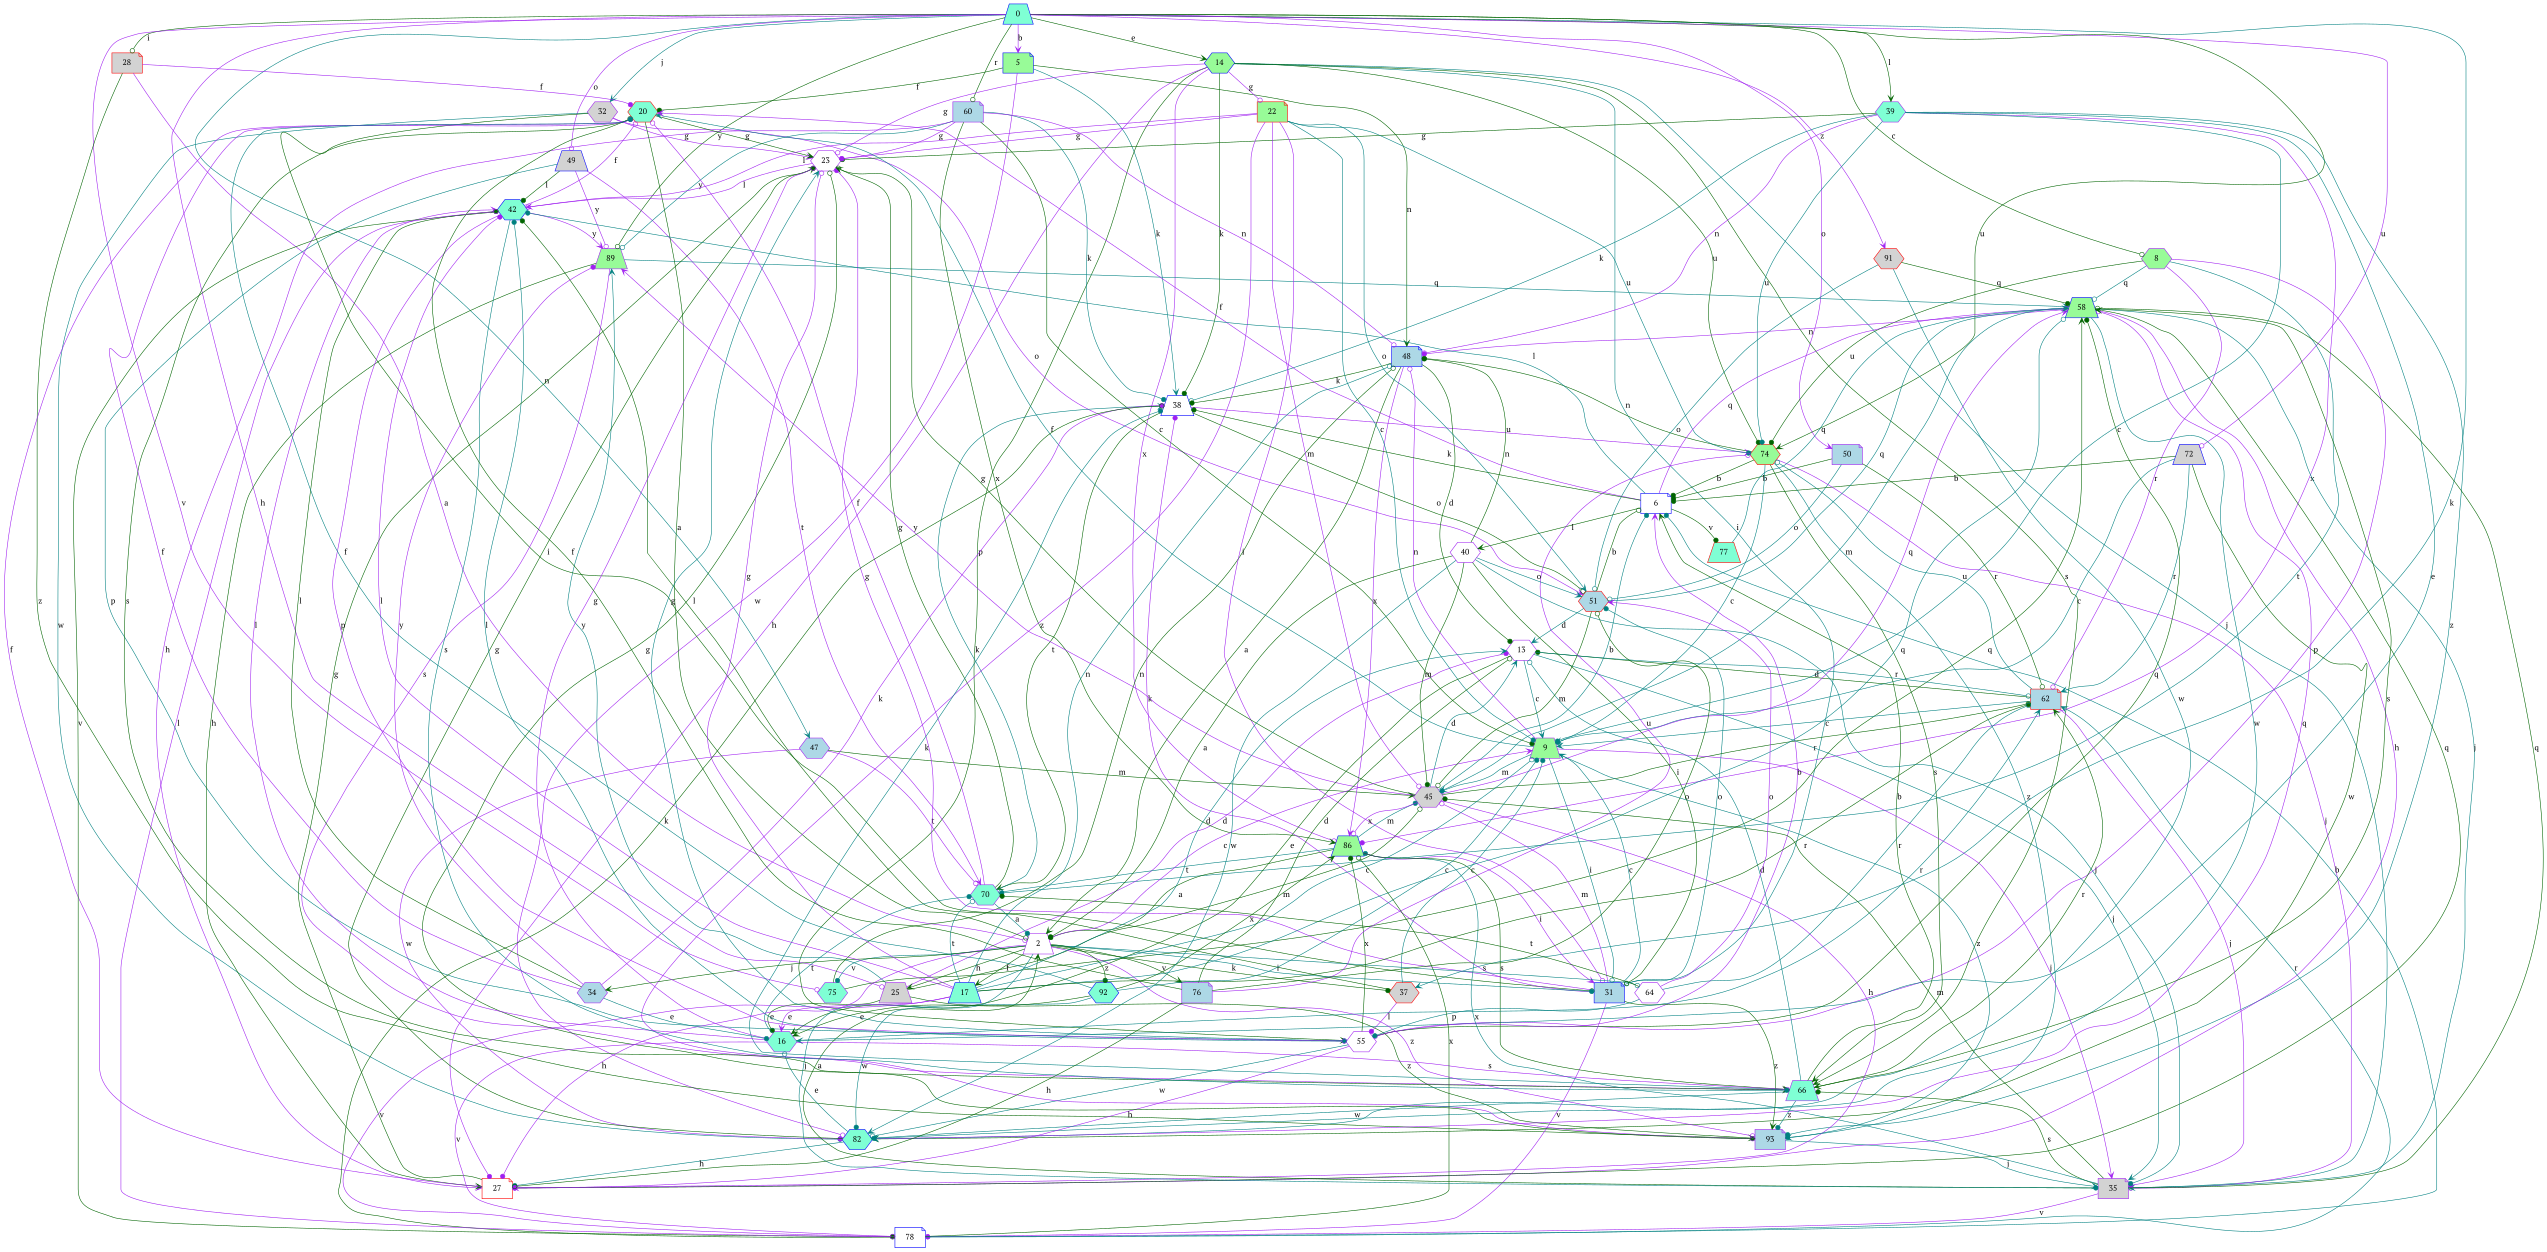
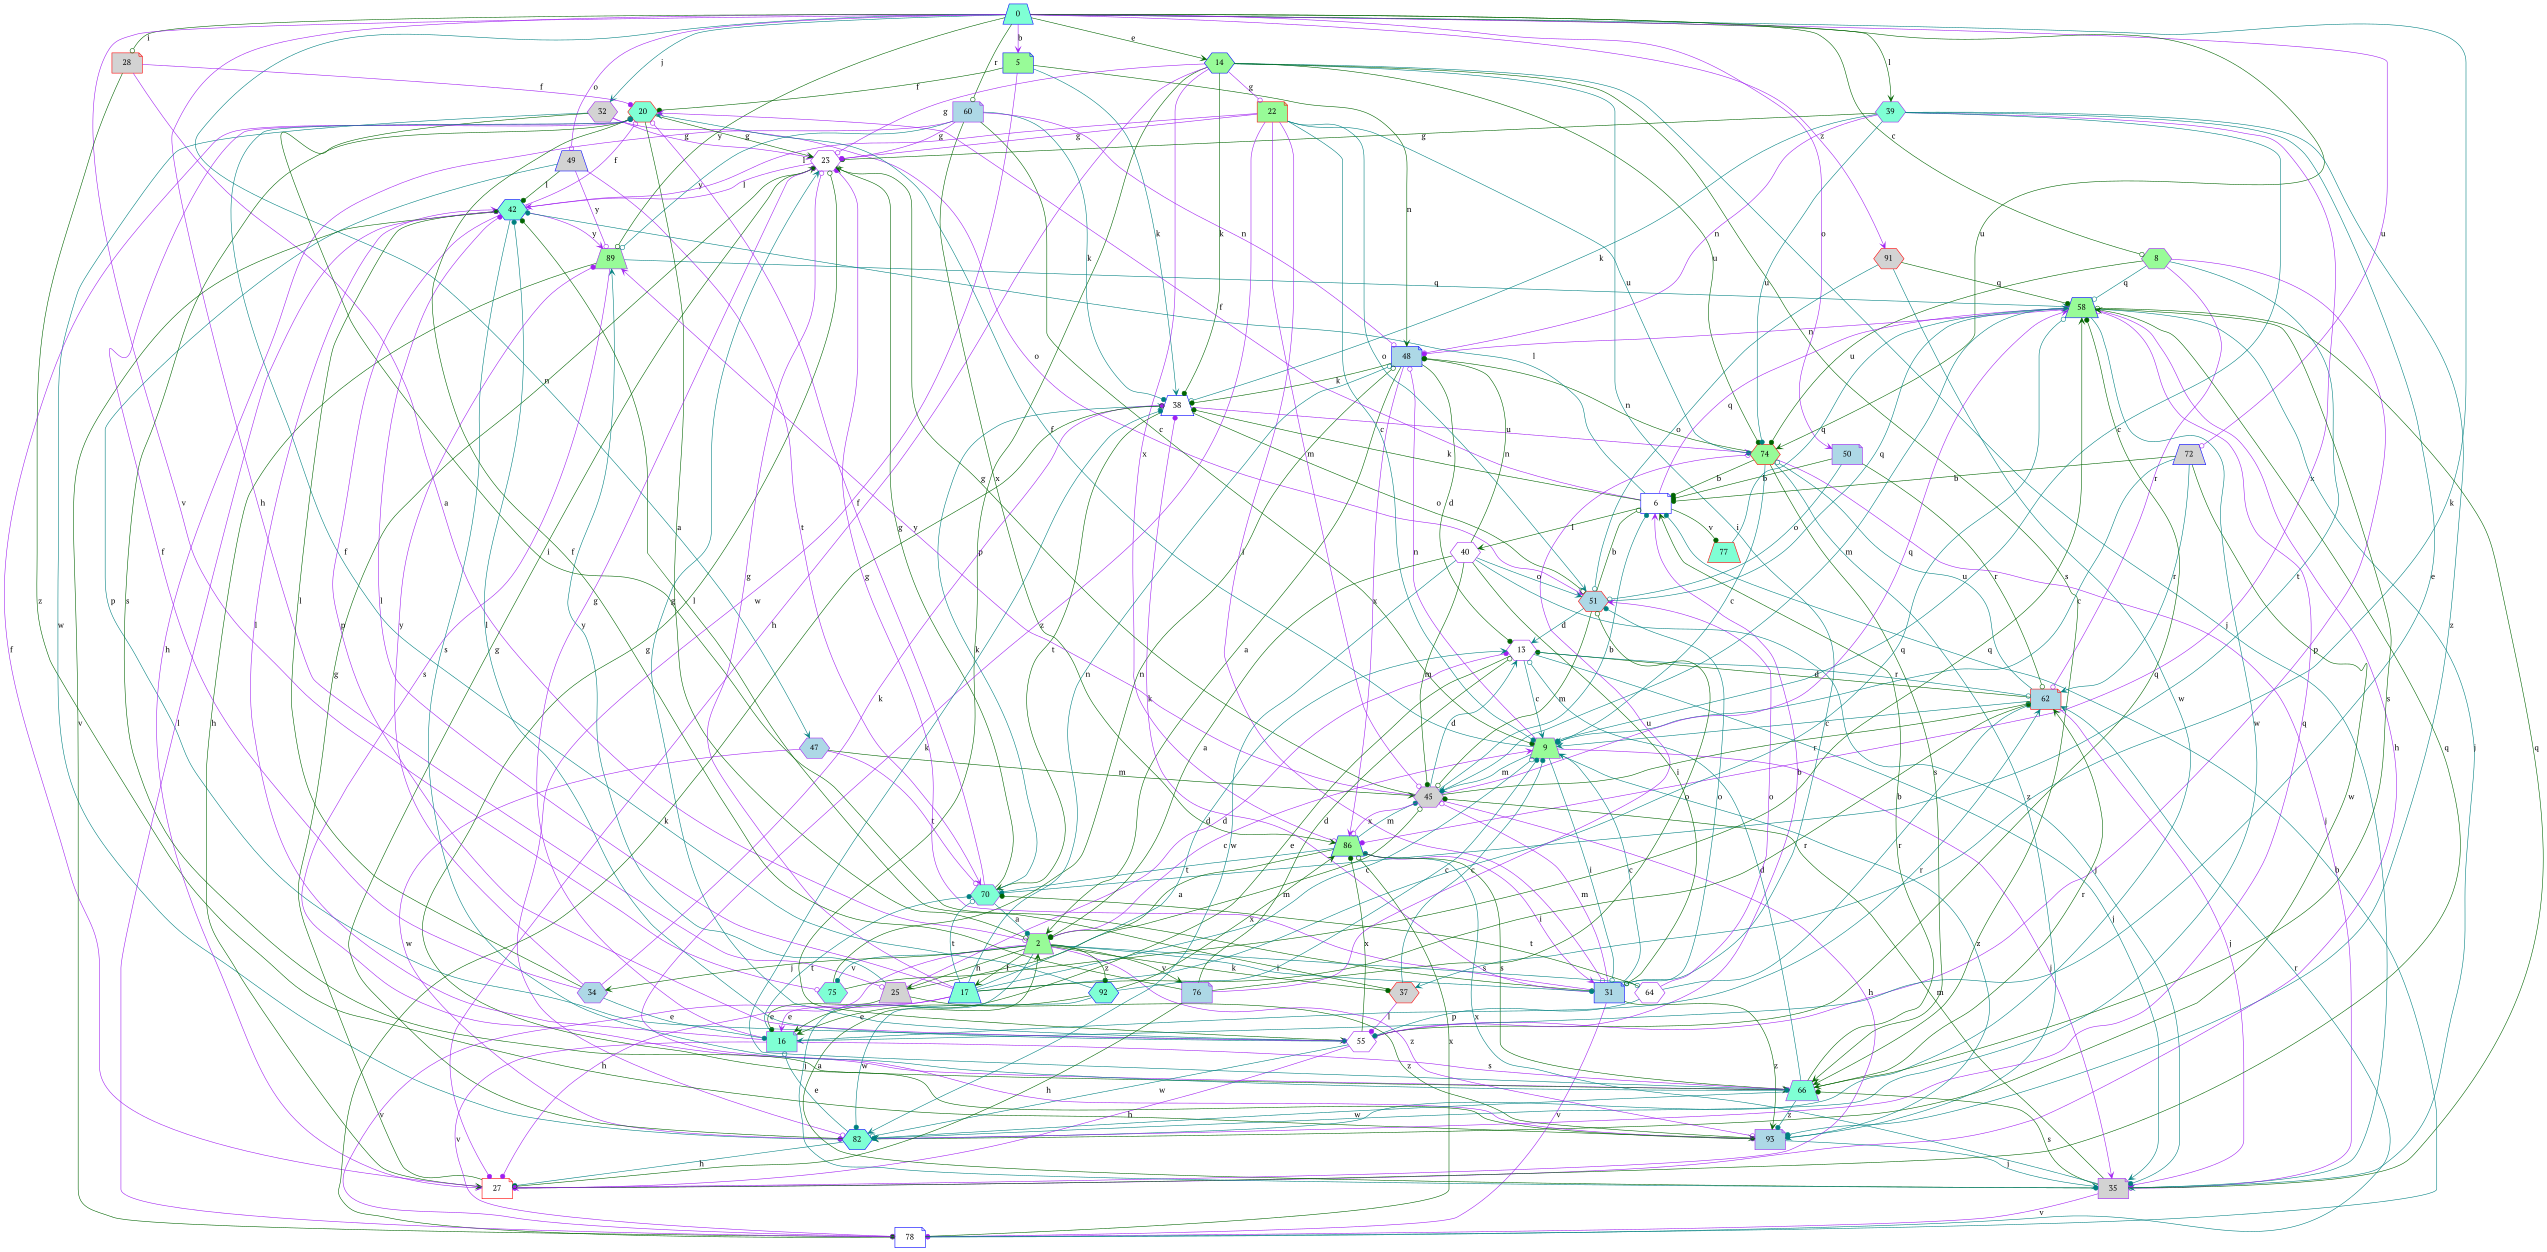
  strict digraph {
    fontname="PT Serif"
    node [color=purple fillcolor=aquamarine fontname="PT Serif" shape=hexagon style=filled]
    edge [arrowhead=dot color=darkgreen fontname="PT Serif"]
    0 [color=blue shape=trapezium]
    5 [color=blue fillcolor=palegreen shape=note]
    8 [fillcolor=palegreen]
    14 [color=blue fillcolor=palegreen]
    25 [fillcolor=lightgrey shape=trapezium]
    28 [color=red fillcolor=lightgrey shape=note]
    32 [fillcolor=lightgrey]
    37 [color=red fillcolor=lightgrey]
    39
    47 [fillcolor=lightblue]
    49 [color=blue fillcolor=lightgrey shape=trapezium]
    50 [fillcolor=lightblue shape=note]
    60 [fillcolor=lightblue shape=note]
    72 [color=blue fillcolor=lightgrey shape=trapezium]
    74 [color=red fillcolor=palegreen]
    75
    89 [fillcolor=palegreen shape=trapezium]
    91 [color=red fillcolor=lightgrey]
    20 [color=red]
    38 [color=blue fillcolor=white shape=trapezium]
    48 [color=blue fillcolor=lightblue shape=note]
    82 [color=blue]
    58 [color=blue fillcolor=palegreen shape=trapezium]
    55 [fillcolor=white]
    62 [color=red fillcolor=lightblue shape=note]
    70
    27 [color=red fillcolor=white shape=note]
    31 [color=blue fillcolor=lightblue shape=note]
    35 [fillcolor=lightgrey shape=note]
    22 [color=red fillcolor=palegreen shape=note]
    23 [fillcolor=white]
    66 [shape=trapezium]
    86 [color=blue fillcolor=palegreen shape=trapezium]
    93 [fillcolor=lightblue shape=note]
    45 [fillcolor=lightgrey]
    13 [fillcolor=white]
-   16
-   2 [fillcolor=white shape=trapezium]
+   16 [shape=note]
+   2 [fillcolor=palegreen shape=trapezium]
    51 [color=red fillcolor=lightblue]
    9 [fillcolor=palegreen shape=trapezium]
    42 [color=blue]
    6 [color=blue fillcolor=white shape=note]
    17 [color=blue shape=trapezium]
    34 [fillcolor=lightblue]
    64 [fillcolor=white]
    76 [fillcolor=lightblue shape=note]
    92 [color=blue]
    78 [color=blue fillcolor=white shape=note]
    40 [fillcolor=white]
    77 [color=red shape=trapezium]
    0 -> 5 [arrowhead=vee color=purple label=b]
    0 -> 8 [arrowhead=odot label=c]
    0 -> 14 [arrowhead=vee label=e]
    0 -> 25 [arrowhead=odot color=purple label=h]
    0 -> 28 [arrowhead=odot label=i]
    0 -> 32 [arrowhead=vee color=teal label=j]
    0 -> 37 [arrowhead=vee color=teal label=k]
    0 -> 39 [arrowhead=vee label=l]
    0 -> 47 [arrowhead=vee color=teal label=n]
    0 -> 49 [arrowhead=odot color=purple label=o]
    0 -> 50 [arrowhead=vee color=purple label=o]
    0 -> 60 [arrowhead=odot label=r]
    0 -> 72 [arrowhead=odot color=purple label=u]
    0 -> 74 [arrowhead=vee label=u]
    0 -> 75 [arrowhead=odot color=purple label=v]
    0 -> 89 [arrowhead=odot label=y]
    0 -> 91 [arrowhead=vee color=purple label=z]
    5 -> 20 [label=f]
    5 -> 38 [arrowhead=vee color=teal label=k]
    5 -> 48 [arrowhead=vee label=n]
    5 -> 82 [arrowhead=odot color=purple label=w]
    8 -> 74 [label=u]
    8 -> 58 [arrowhead=odot color=teal label=q]
    8 -> 55 [arrowhead=odot color=purple label=p]
    8 -> 62 [arrowhead=odot color=purple label=r]
    8 -> 70 [color=teal label=t]
    14 -> 74 [label=u]
    14 -> 38 [label=k]
    14 -> 55 [arrowhead=vee label=p]
    14 -> 27 [color=purple label=h]
    14 -> 31 [arrowhead=odot color=teal label=i]
    14 -> 35 [arrowhead=vee color=teal label=j]
    14 -> 22 [arrowhead=odot color=purple label=g]
    14 -> 23 [arrowhead=odot color=purple label=g]
    14 -> 66 [arrowhead=vee label=s]
    14 -> 86 [arrowhead=odot color=purple label=x]
    25 -> 89 [arrowhead=vee color=teal label=y]
    25 -> 93 [arrowhead=vee label=z]
    25 -> 45 [arrowhead=odot label=m]
    25 -> 13 [color=purple label=d]
    25 -> 16 [label=e]
    28 -> 20 [color=purple label=f]
    28 -> 93 [label=z]
    28 -> 2 [arrowhead=odot color=purple label=a]
    32 -> 82 [color=teal label=w]
    32 -> 31 [arrowhead=odot label=i]
    32 -> 23 [arrowhead=vee color=purple label=g]
    32 -> 51 [arrowhead=vee color=purple label=o]
    37 -> 55 [color=purple label=l]
    37 -> 9 [color=teal label=c]
    37 -> 42 [label=l]
    39 -> 74 [color=teal label=u]
    39 -> 38 [arrowhead=odot color=teal label=k]
    39 -> 48 [arrowhead=odot color=purple label=n]
    39 -> 23 [label=g]
    39 -> 86 [color=purple label=x]
    39 -> 93 [color=teal label=z]
    39 -> 16 [arrowhead=vee color=teal label=e]
    39 -> 9 [color=teal label=c]
    47 -> 82 [color=purple label=w]
    47 -> 70 [arrowhead=odot color=purple label=t]
    47 -> 45 [arrowhead=vee label=m]
    49 -> 89 [arrowhead=odot color=purple label=y]
    49 -> 55 [color=teal label=p]
    49 -> 70 [arrowhead=vee color=purple label=t]
    49 -> 42 [label=l]
    50 -> 62 [arrowhead=odot label=r]
    50 -> 51 [arrowhead=odot color=teal label=o]
    50 -> 6 [label=b]
    60 -> 89 [arrowhead=odot color=teal label=y]
    60 -> 38 [color=teal label=k]
    60 -> 48 [arrowhead=odot color=purple label=n]
    60 -> 27 [arrowhead=vee color=purple label=h]
    60 -> 23 [arrowhead=odot color=purple label=g]
    60 -> 86 [arrowhead=vee label=x]
    60 -> 9 [label=c]
    72 -> 82 [arrowhead=vee label=w]
    72 -> 62 [arrowhead=vee color=teal label=r]
    72 -> 9 [arrowhead=vee color=teal label=c]
    72 -> 6 [label=b]
    74 -> 48 [label=n]
    74 -> 35 [arrowhead=odot color=purple label=j]
    74 -> 66 [arrowhead=vee label=s]
    74 -> 93 [color=teal label=z]
    74 -> 9 [color=teal label=c]
    74 -> 6 [label=b]
    75 -> 48 [arrowhead=odot label=n]
    75 -> 58 [arrowhead=vee label=q]
    89 -> 58 [arrowhead=vee color=teal label=q]
    89 -> 27 [arrowhead=vee label=h]
    89 -> 66 [arrowhead=vee color=purple label=s]
    91 -> 82 [arrowhead=vee color=teal label=w]
    91 -> 58 [label=q]
    91 -> 51 [arrowhead=odot color=teal label=o]
    20 -> 23 [arrowhead=vee label=g]
    20 -> 66 [arrowhead=vee label=s]
    20 -> 2 [arrowhead=odot label=a]
    38 -> 74 [arrowhead=vee color=purple label=u]
    38 -> 70 [arrowhead=vee label=t]
    38 -> 51 [arrowhead=odot label=o]
    48 -> 38 [label=k]
    48 -> 86 [arrowhead=vee color=purple label=x]
    48 -> 13 [label=d]
    48 -> 2 [arrowhead=vee label=a]
    82 -> 58 [arrowhead=odot color=purple label=q]
    82 -> 27 [color=teal label=h]
    82 -> 23 [label=g]
    82 -> 16 [arrowhead=odot color=teal label=e]
    58 -> 48 [color=purple label=n]
    58 -> 82 [color=teal label=w]
    58 -> 27 [arrowhead=vee color=purple label=h]
    58 -> 35 [arrowhead=odot color=teal label=j]
    58 -> 66 [arrowhead=vee label=s]
    58 -> 45 [arrowhead=vee color=teal label=m]
    55 -> 82 [arrowhead=odot color=teal label=w]
    55 -> 58 [label=q]
    55 -> 27 [color=purple label=h]
    55 -> 23 [arrowhead=vee color=teal label=g]
    55 -> 86 [label=x]
    55 -> 42 [color=teal label=l]
    55 -> 6 [arrowhead=vee color=purple label=b]
    62 -> 74 [arrowhead=odot color=teal label=u]
    62 -> 35 [color=purple label=j]
    62 -> 13 [label=d]
    62 -> 9 [arrowhead=vee color=teal label=c]
    70 -> 20 [arrowhead=odot color=purple label=f]
    70 -> 38 [arrowhead=vee color=teal label=k]
    70 -> 23 [arrowhead=odot label=g]
    70 -> 2 [color=teal label=a]
    27 -> 20 [arrowhead=odot color=purple label=f]
    27 -> 58 [arrowhead=vee label=q]
    27 -> 23 [arrowhead=vee label=g]
    31 -> 38 [color=purple label=k]
    31 -> 23 [color=purple label=g]
    31 -> 93 [arrowhead=vee label=z]
    31 -> 45 [arrowhead=odot color=purple label=m]
    31 -> 51 [color=teal label=o]
    31 -> 9 [arrowhead=vee color=teal label=c]
    31 -> 78 [arrowhead=odot color=purple label=v]
    35 -> 58 [arrowhead=odot label=q]
    35 -> 66 [label=s]
    35 -> 86 [color=teal label=x]
    35 -> 45 [label=m]
    35 -> 2 [arrowhead=vee label=a]
    35 -> 78 [color=purple label=v]
    22 -> 74 [color=teal label=u]
    22 -> 31 [arrowhead=odot color=purple label=i]
    22 -> 23 [color=purple label=g]
    22 -> 93 [arrowhead=odot color=purple label=z]
    22 -> 45 [arrowhead=odot color=purple label=m]
    22 -> 51 [arrowhead=vee color=teal label=o]
    22 -> 9 [color=teal label=c]
    22 -> 42 [arrowhead=vee color=purple label=l]
    23 -> 42 [arrowhead=odot color=purple label=l]
    66 -> 38 [color=teal label=k]
    66 -> 82 [arrowhead=vee color=teal label=w]
    66 -> 62 [arrowhead=vee label=r]
    66 -> 93 [color=teal label=z]
    66 -> 13 [arrowhead=odot color=teal label=d]
    66 -> 6 [arrowhead=vee label=b]
    86 -> 70 [arrowhead=odot color=teal label=t]
    86 -> 31 [arrowhead=vee color=purple label=i]
    86 -> 66 [arrowhead=vee label=s]
    86 -> 45 [color=teal label=m]
    86 -> 2 [label=a]
    93 -> 35 [arrowhead=vee color=teal label=j]
    93 -> 23 [arrowhead=odot label=g]
    45 -> 89 [arrowhead=vee color=purple label=y]
    45 -> 58 [arrowhead=vee color=purple label=q]
    45 -> 62 [arrowhead=odot label=r]
    45 -> 27 [color=purple label=h]
    45 -> 23 [arrowhead=vee label=g]
    45 -> 86 [arrowhead=odot color=purple label=x]
    45 -> 13 [arrowhead=vee color=teal label=d]
    45 -> 6 [color=teal label=b]
    13 -> 62 [arrowhead=odot color=teal label=r]
    13 -> 35 [arrowhead=vee color=teal label=j]
    13 -> 16 [arrowhead=vee label=e]
    13 -> 9 [arrowhead=vee color=teal label=c]
    16 -> 62 [arrowhead=vee color=teal label=r]
    16 -> 70 [color=teal label=t]
    16 -> 23 [arrowhead=odot color=purple label=g]
    16 -> 66 [arrowhead=odot color=purple label=s]
    16 -> 42 [arrowhead=vee color=purple label=l]
    16 -> 78 [arrowhead=odot color=purple label=v]
    2 -> 25 [arrowhead=vee label=h]
    2 -> 37 [label=k]
    2 -> 75 [color=teal label=v]
    2 -> 27 [color=purple label=h]
    2 -> 31 [color=teal label=i]
    2 -> 35 [color=teal label=j]
    2 -> 93 [arrowhead=odot color=purple label=z]
    2 -> 9 [arrowhead=vee color=purple label=c]
    2 -> 17 [arrowhead=vee label=f]
    2 -> 34 [arrowhead=vee label=j]
    2 -> 64 [arrowhead=odot color=teal label=s]
    2 -> 76 [arrowhead=vee label=v]
    2 -> 92 [label=z]
    51 -> 58 [arrowhead=odot color=teal label=q]
    51 -> 45 [arrowhead=odot label=m]
    51 -> 13 [arrowhead=vee color=teal label=d]
    51 -> 6 [arrowhead=odot label=b]
    9 -> 20 [arrowhead=vee color=teal label=f]
    9 -> 48 [arrowhead=odot color=purple label=n]
    9 -> 31 [arrowhead=odot color=teal label=i]
    9 -> 35 [arrowhead=vee color=purple label=j]
    9 -> 93 [arrowhead=vee color=teal label=z]
    9 -> 45 [color=teal label=m]
    42 -> 89 [arrowhead=vee color=purple label=y]
    42 -> 20 [arrowhead=odot color=purple label=f]
    42 -> 55 [arrowhead=odot color=purple label=p]
    42 -> 66 [color=teal label=s]
    42 -> 78 [label=v]
    6 -> 20 [arrowhead=vee color=purple label=f]
    6 -> 38 [label=k]
    6 -> 58 [arrowhead=odot color=purple label=q]
    6 -> 42 [color=teal label=l]
    6 -> 40 [arrowhead=vee label=l]
    6 -> 77 [label=v]
    17 -> 48 [arrowhead=odot color=teal label=n]
    17 -> 58 [arrowhead=odot color=teal label=q]
    17 -> 62 [label=r]
    17 -> 70 [arrowhead=odot color=teal label=t]
    17 -> 23 [arrowhead=odot color=purple label=g]
    17 -> 13 [arrowhead=vee color=teal label=d]
    17 -> 16 [arrowhead=vee color=purple label=e]
    17 -> 9 [arrowhead=odot color=teal label=c]
    17 -> 42 [color=purple label=l]
    17 -> 78 [arrowhead=odot color=purple label=v]
    34 -> 89 [color=purple label=y]
    34 -> 20 [arrowhead=odot color=purple label=f]
    34 -> 38 [color=purple label=k]
    34 -> 16 [color=teal label=e]
    34 -> 42 [label=l]
    64 -> 55 [color=teal label=p]
    64 -> 62 [arrowhead=odot color=teal label=r]
    64 -> 70 [label=t]
    64 -> 51 [arrowhead=vee color=purple label=o]
    76 -> 74 [arrowhead=odot color=purple label=u]
    76 -> 20 [arrowhead=odot label=f]
    76 -> 27 [arrowhead=odot label=h]
    76 -> 13 [arrowhead=odot label=d]
    76 -> 51 [arrowhead=odot label=o]
    92 -> 20 [color=teal label=f]
    92 -> 82 [color=teal label=w]
    92 -> 86 [arrowhead=vee label=x]
    92 -> 16 [arrowhead=vee label=e]
    92 -> 9 [color=teal label=c]
    78 -> 38 [arrowhead=odot label=k]
    78 -> 62 [arrowhead=vee color=teal label=r]
    78 -> 86 [arrowhead=odot label=x]
    78 -> 42 [arrowhead=odot color=purple label=l]
    78 -> 6 [color=teal label=b]
    40 -> 48 [label=n]
    40 -> 82 [arrowhead=vee color=teal label=w]
    40 -> 31 [arrowhead=odot label=i]
    40 -> 35 [color=teal label=j]
    40 -> 45 [label=m]
    40 -> 2 [label=a]
    40 -> 51 [arrowhead=vee color=teal label=o]
    77 -> 58 [arrowhead=vee color=teal label=q]
  }
